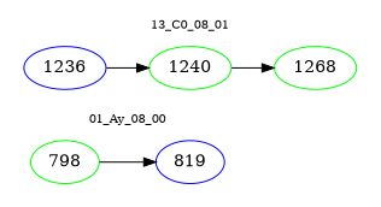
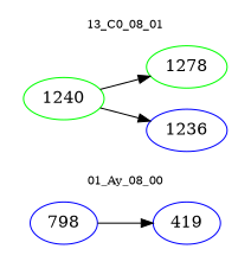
  digraph {
    rankdir=LR
    node [color=green]
    edge [color=black]
-   n1 [label=798]
-   n2 [color=blue label=819]
+   n1 [color=blue label=798]
+   n2 [color=blue label=419]
    n3 [label=1240]
    n4 [color=blue label=1236]
-   n5 [label=1268]
+   n5 [label=1278]
    subgraph cluster_1 {
      color=white
      fontsize=10
      label="01_Ay_08_00"
      n1
      n2
    }
    subgraph cluster_2 {
      color=white
      fontsize=10
      label="13_C0_08_01"
      n3
      n4
      n5
    }
    n1 -> n2
-   n4 -> n3
+   n3 -> n4
    n3 -> n5
  }
